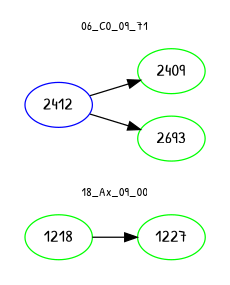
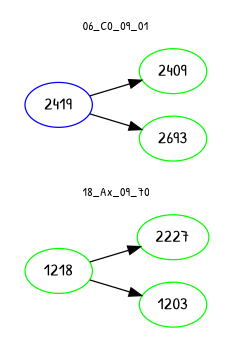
  digraph {
    fontname="Patrick Hand"
    rankdir=LR
    node [color=green fontname="Patrick Hand"]
    edge [color=black fontname="Patrick Hand"]
    n1 [label=1218]
-   n3 [label=1227]
-   n4 [color=blue label=2412]
+   n2 [label=1203]
+   n3 [label=2227]
+   n4 [color=blue label=2419]
    n5 [label=2693]
    n6 [label=2409]
    subgraph cluster_1 {
      color=white
      fontsize=10
-     label="18_Ax_09_00"
+     label="18_Ax_09_70"
      n1
+     n2
      n3
    }
    subgraph cluster_2 {
      color=white
      fontsize=10
-     label="06_C0_09_71"
+     label="06_C0_09_01"
      n4
      n5
      n6
    }
+   n1 -> n2
    n1 -> n3
    n4 -> n5
    n4 -> n6
  }
